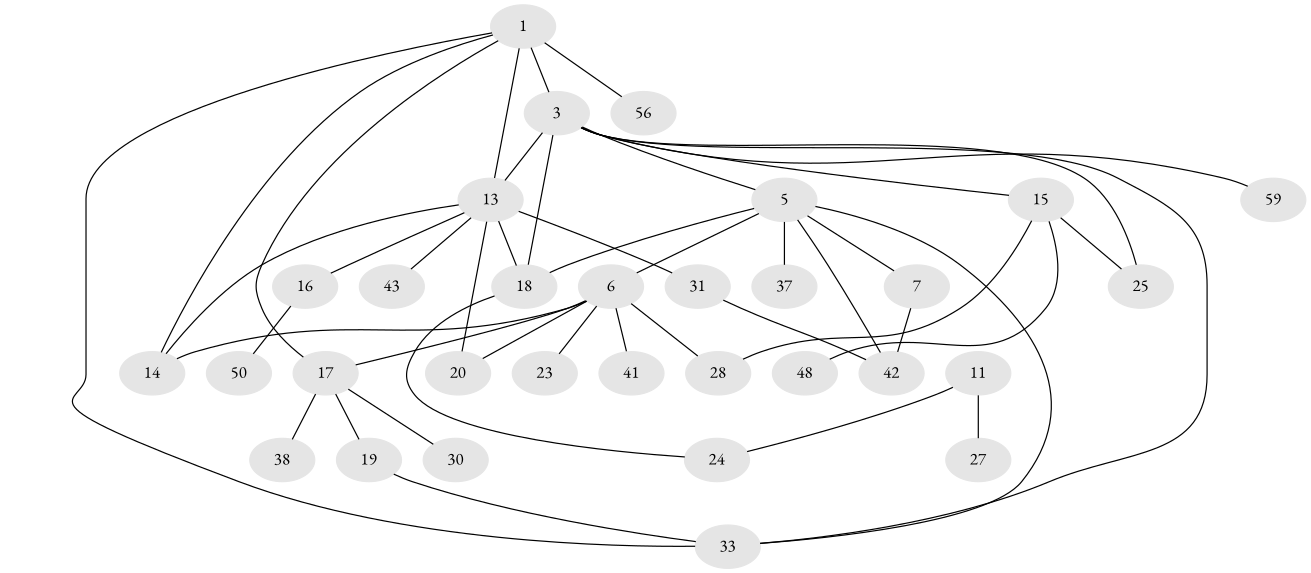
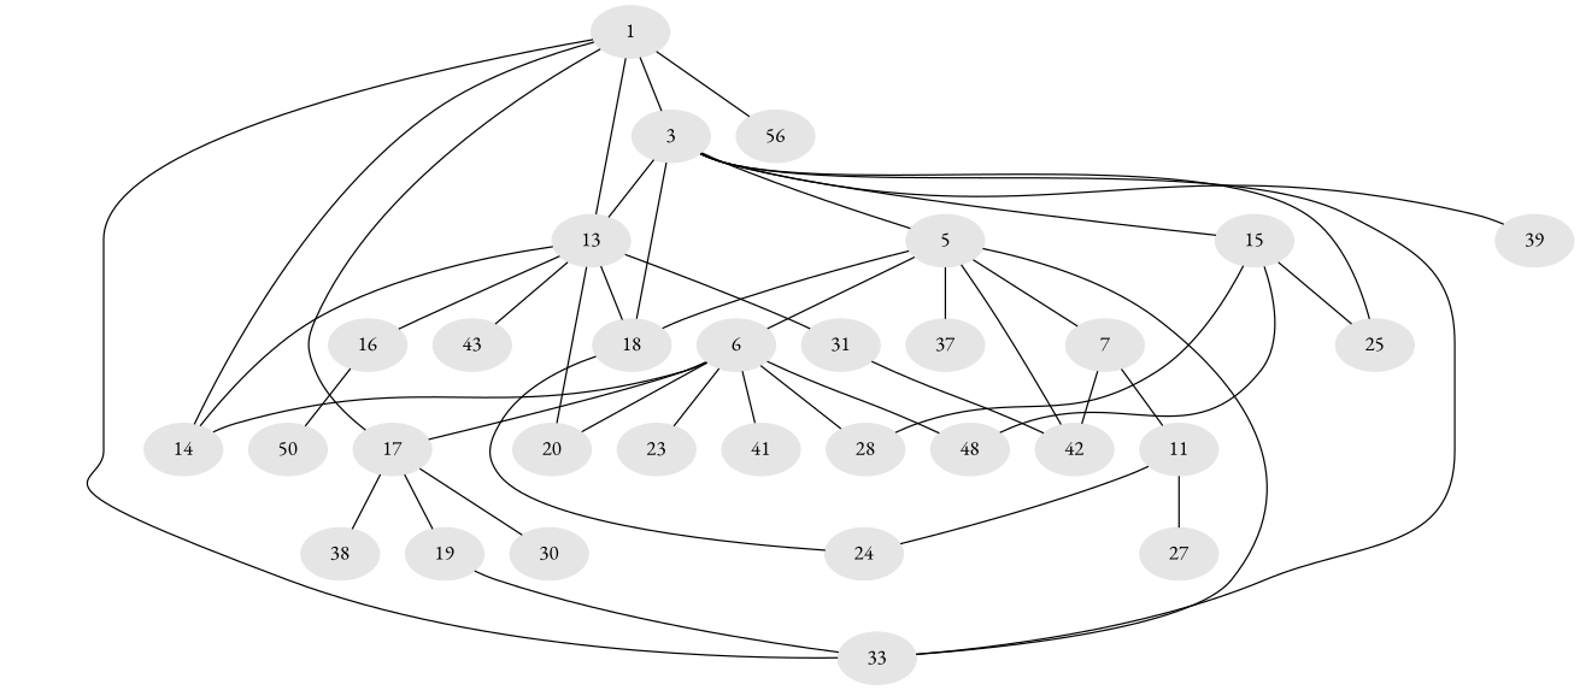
  graph {
    fontname="EB Garamond"
    node [color=gray90 fontname="EB Garamond" style=filled]
    edge [fontname="EB Garamond"]
    1 [super="+41+2+10"]
    3 [super="+4+36+8+9"]
    13 [super="+44+26+51"]
    14 [super="+32"]
    17
    33 [super="+46"]
    56
    5
    15 [super="+62+40"]
    18 [super="+55+35+47"]
    25
-   39 [label=59]
+   39
    20 [super="+57"]
    16
    31 [super="+53"]
    43
    19
    30
    38
    6 [super="+61+12"]
    7
    37 [super="+45"]
    42 [super="+52"]
    28 [super="+54"]
    48
    24
    n27 [label=41]
    23 [super="+34"]
    11 [super="+22"]
    27
    50
    1 -- 3 [weight=3]
    1 -- 13
    1 -- 14
    1 -- 17
    1 -- 33
    1 -- 56
    3 -- 13
    3 -- 33
    3 -- 5
    3 -- 15
    3 -- 18
    3 -- 25
    3 -- 39
    13 -- 14
    13 -- 18
    13 -- 20
    13 -- 16
    13 -- 31 [weight=2]
    13 -- 43
    17 -- 19
    17 -- 30
    17 -- 38
    5 -- 33
    5 -- 18
    5 -- 6
    5 -- 7
    5 -- 37
    5 -- 42
    15 -- 25
    15 -- 28
    15 -- 48
    18 -- 24
    16 -- 50
    31 -- 42
    19 -- 33
    6 -- 14
    6 -- 17
    6 -- 20
    6 -- 28
+   6 -- 48
    6 -- n27
    6 -- 23
    7 -- 42
+   7 -- 11
    11 -- 24
    11 -- 27
  }
